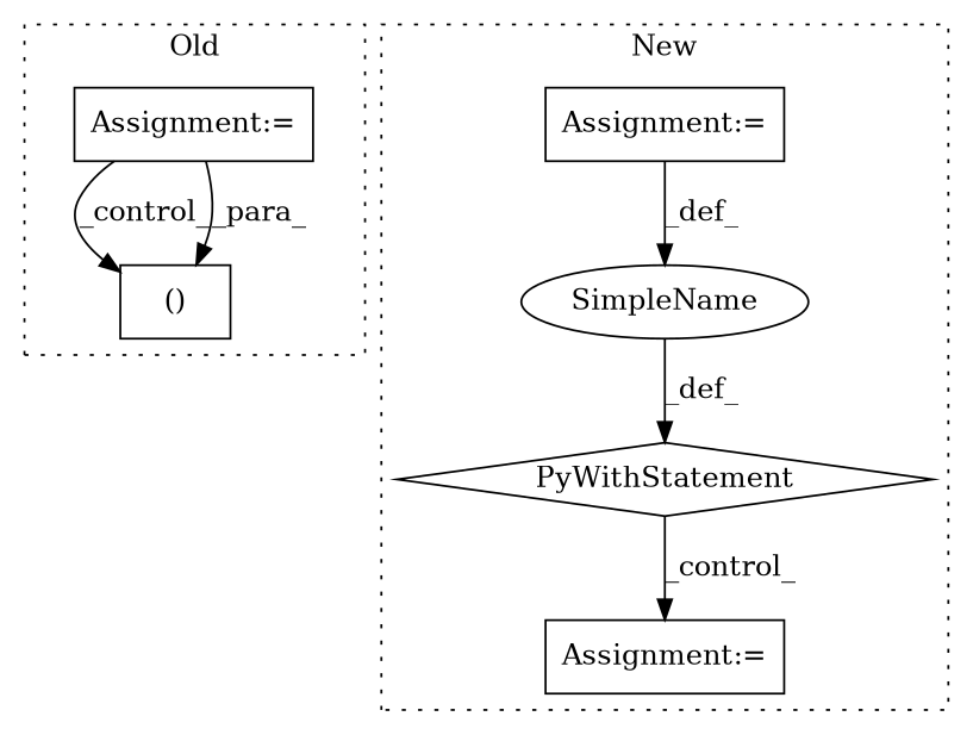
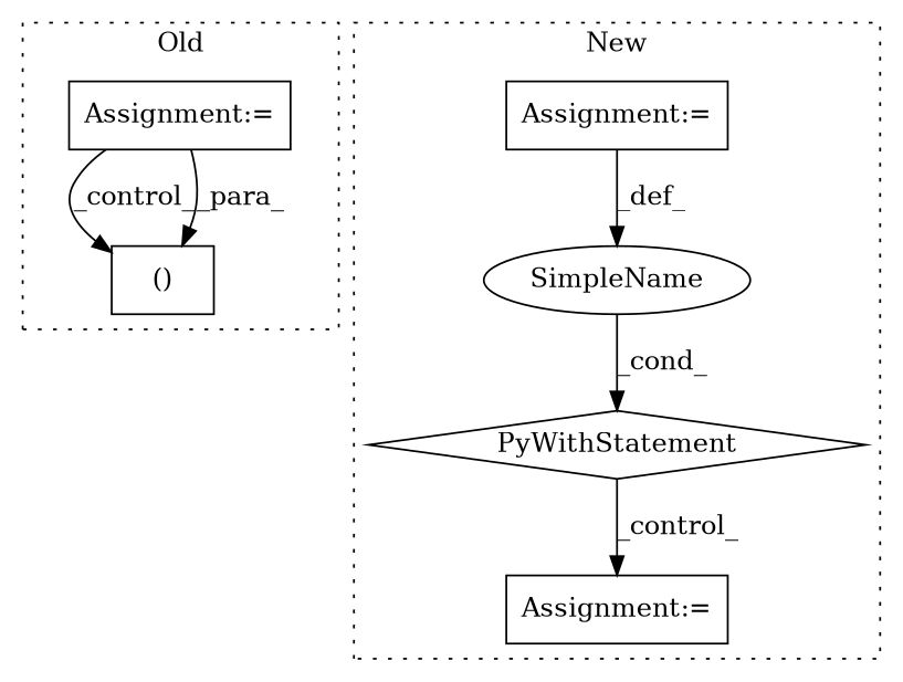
  digraph {
    node [a=7 shape=box]
    n1 [a=106 l=23 label="()" s=4375]
    n2 [l="66,2" label="Assignment:=" s="4144,4241"]
    n3 [a=104 l="10,2" label=PyWithStatement s="3893,3918" shape=diamond]
    n4 [l=2 label="Assignment:=" s=4387]
    n5 [a=42 label=SimpleName shape=ellipse]
    n6 [l=5 label="Assignment:=" s=3832]
    subgraph cluster_1 {
      label=Old
      style=dotted
      n1
      n2
    }
    subgraph cluster_2 {
      label=New
      style=dotted
      n3
      n4
      n5
      n6
    }
    n2 -> n1 [label=_control_]
    n2 -> n1 [label=_para_]
    n3 -> n4 [label=_control_]
-   n5 -> n3 [label=_def_]
+   n5 -> n3 [label=_cond_]
    n6 -> n5 [label=_def_]
  }
